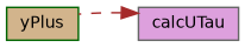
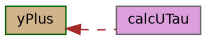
  digraph {
    rankdir=LR
    fontname="DejaVu Sans"
    node [fontname="DejaVu Sans" fontsize=10 shape=record style=filled]
    n1 [color=darkgreen fillcolor=tan fontcolor=black height=0.2 label=yPlus width=0.4]
    n2 [color=gray40 height=0.2 label=calcUTau width=0.4 fillcolor=plum]
-   n2 -> n1 [color=brown dir=back fontname="DejaVu Sans" fontsize=10 labelfontname=Helvetica labelfontsize=10 style=dashed]
+   n1 -> n2 [color=brown dir=back fontname="DejaVu Sans" fontsize=10 labelfontname=Helvetica labelfontsize=10 style=dashed]
  }
